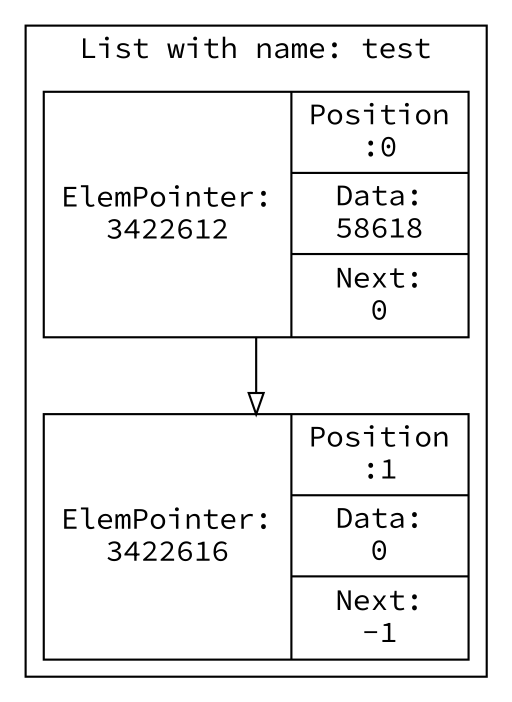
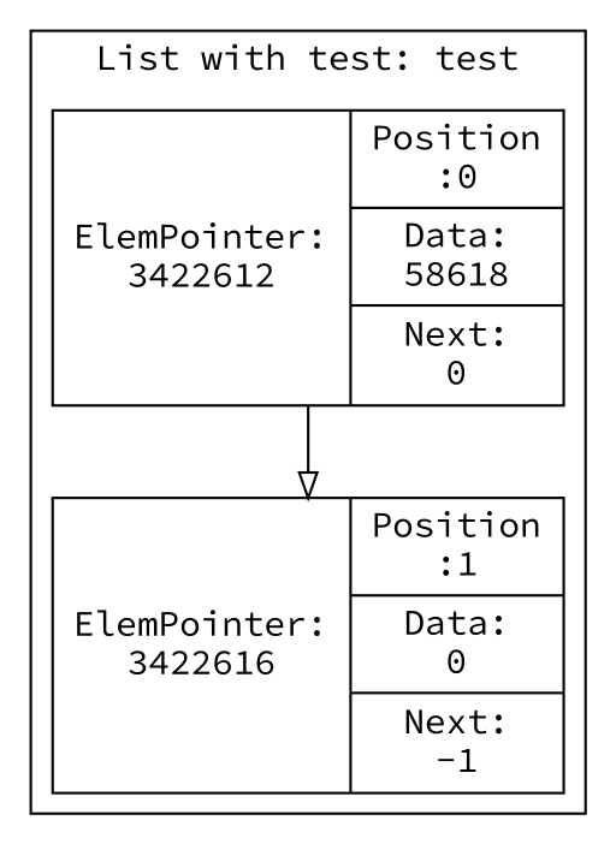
  digraph {
    rankdir=TB
    fontname="Source Code Pro"
    node [shape=record fontname="Source Code Pro"]
    n1 [label="ElemPointer:\n3422612 | {Position\n:0 | Data:\n58618 | Next:\n0}"]
    n2 [label="ElemPointer:\n3422616 | {Position\n:1 | Data:\n0 | Next:\n-1}"]
    subgraph cluster_1 {
-     label="List with name: test"
+     label="List with test: test"
      n1
      n2
    }
    n1 -> n2 [arrowhead=onormal fontname="Source Code Pro"]
  }
